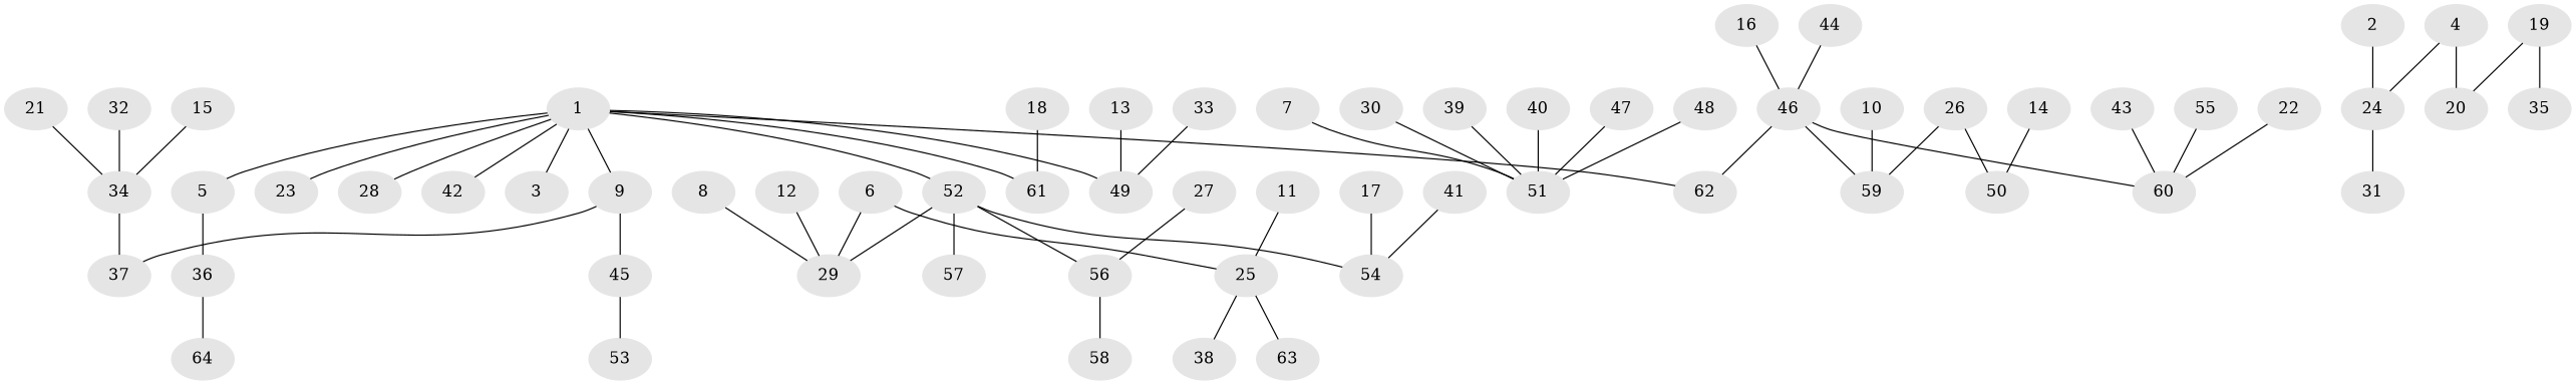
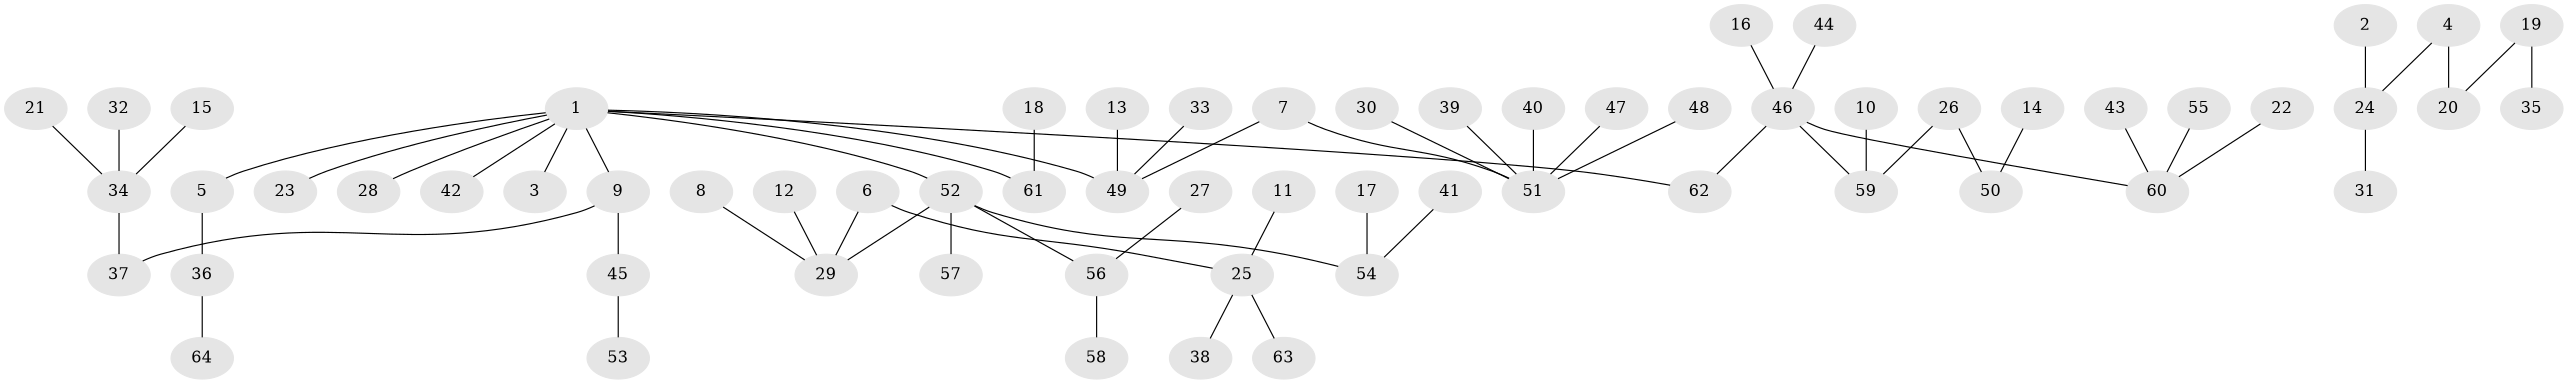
  graph {
    node [color=gray90 style=filled]
    edge [weight=1.0]
    1
    3
    5
    9
    23
    28
    42
    49
    52
    61
    62
    36
    37
    45
    29
    54
    56
    57
    2
    24
    31
    4
    20
    64
    6
    25
    38
    63
    7
    51
    8
    53
    10
    59
    11
    12
    13
    14
    50
    15
    34
    16
    46
    60
    17
    18
    19
    35
    21
    22
    26
    27
    58
    30
    32
    33
    39
    40
    41
    43
    44
    47
    48
    55
    1 -- 3
    1 -- 5
    1 -- 9
    1 -- 23
    1 -- 28
    1 -- 42
    1 -- 49
    1 -- 52
    1 -- 61
    1 -- 62
    5 -- 36
    9 -- 37
    9 -- 45
    52 -- 29
    52 -- 54
    52 -- 56
    52 -- 57
    36 -- 64
    45 -- 53
    56 -- 58
    2 -- 24
    24 -- 31
    4 -- 24
    4 -- 20
    6 -- 29
    6 -- 25
    25 -- 38
    25 -- 63
+   7 -- 49
    7 -- 51
    8 -- 29
    10 -- 59
    11 -- 25
    12 -- 29
    13 -- 49
    14 -- 50
    15 -- 34
    34 -- 37
    16 -- 46
    46 -- 62
    46 -- 59
    46 -- 60
    17 -- 54
    18 -- 61
    19 -- 20
    19 -- 35
    21 -- 34
    22 -- 60
    26 -- 59
    26 -- 50
    27 -- 56
    30 -- 51
    32 -- 34
    33 -- 49
    39 -- 51
    40 -- 51
    41 -- 54
    43 -- 60
    44 -- 46
    47 -- 51
    48 -- 51
    55 -- 60
  }
